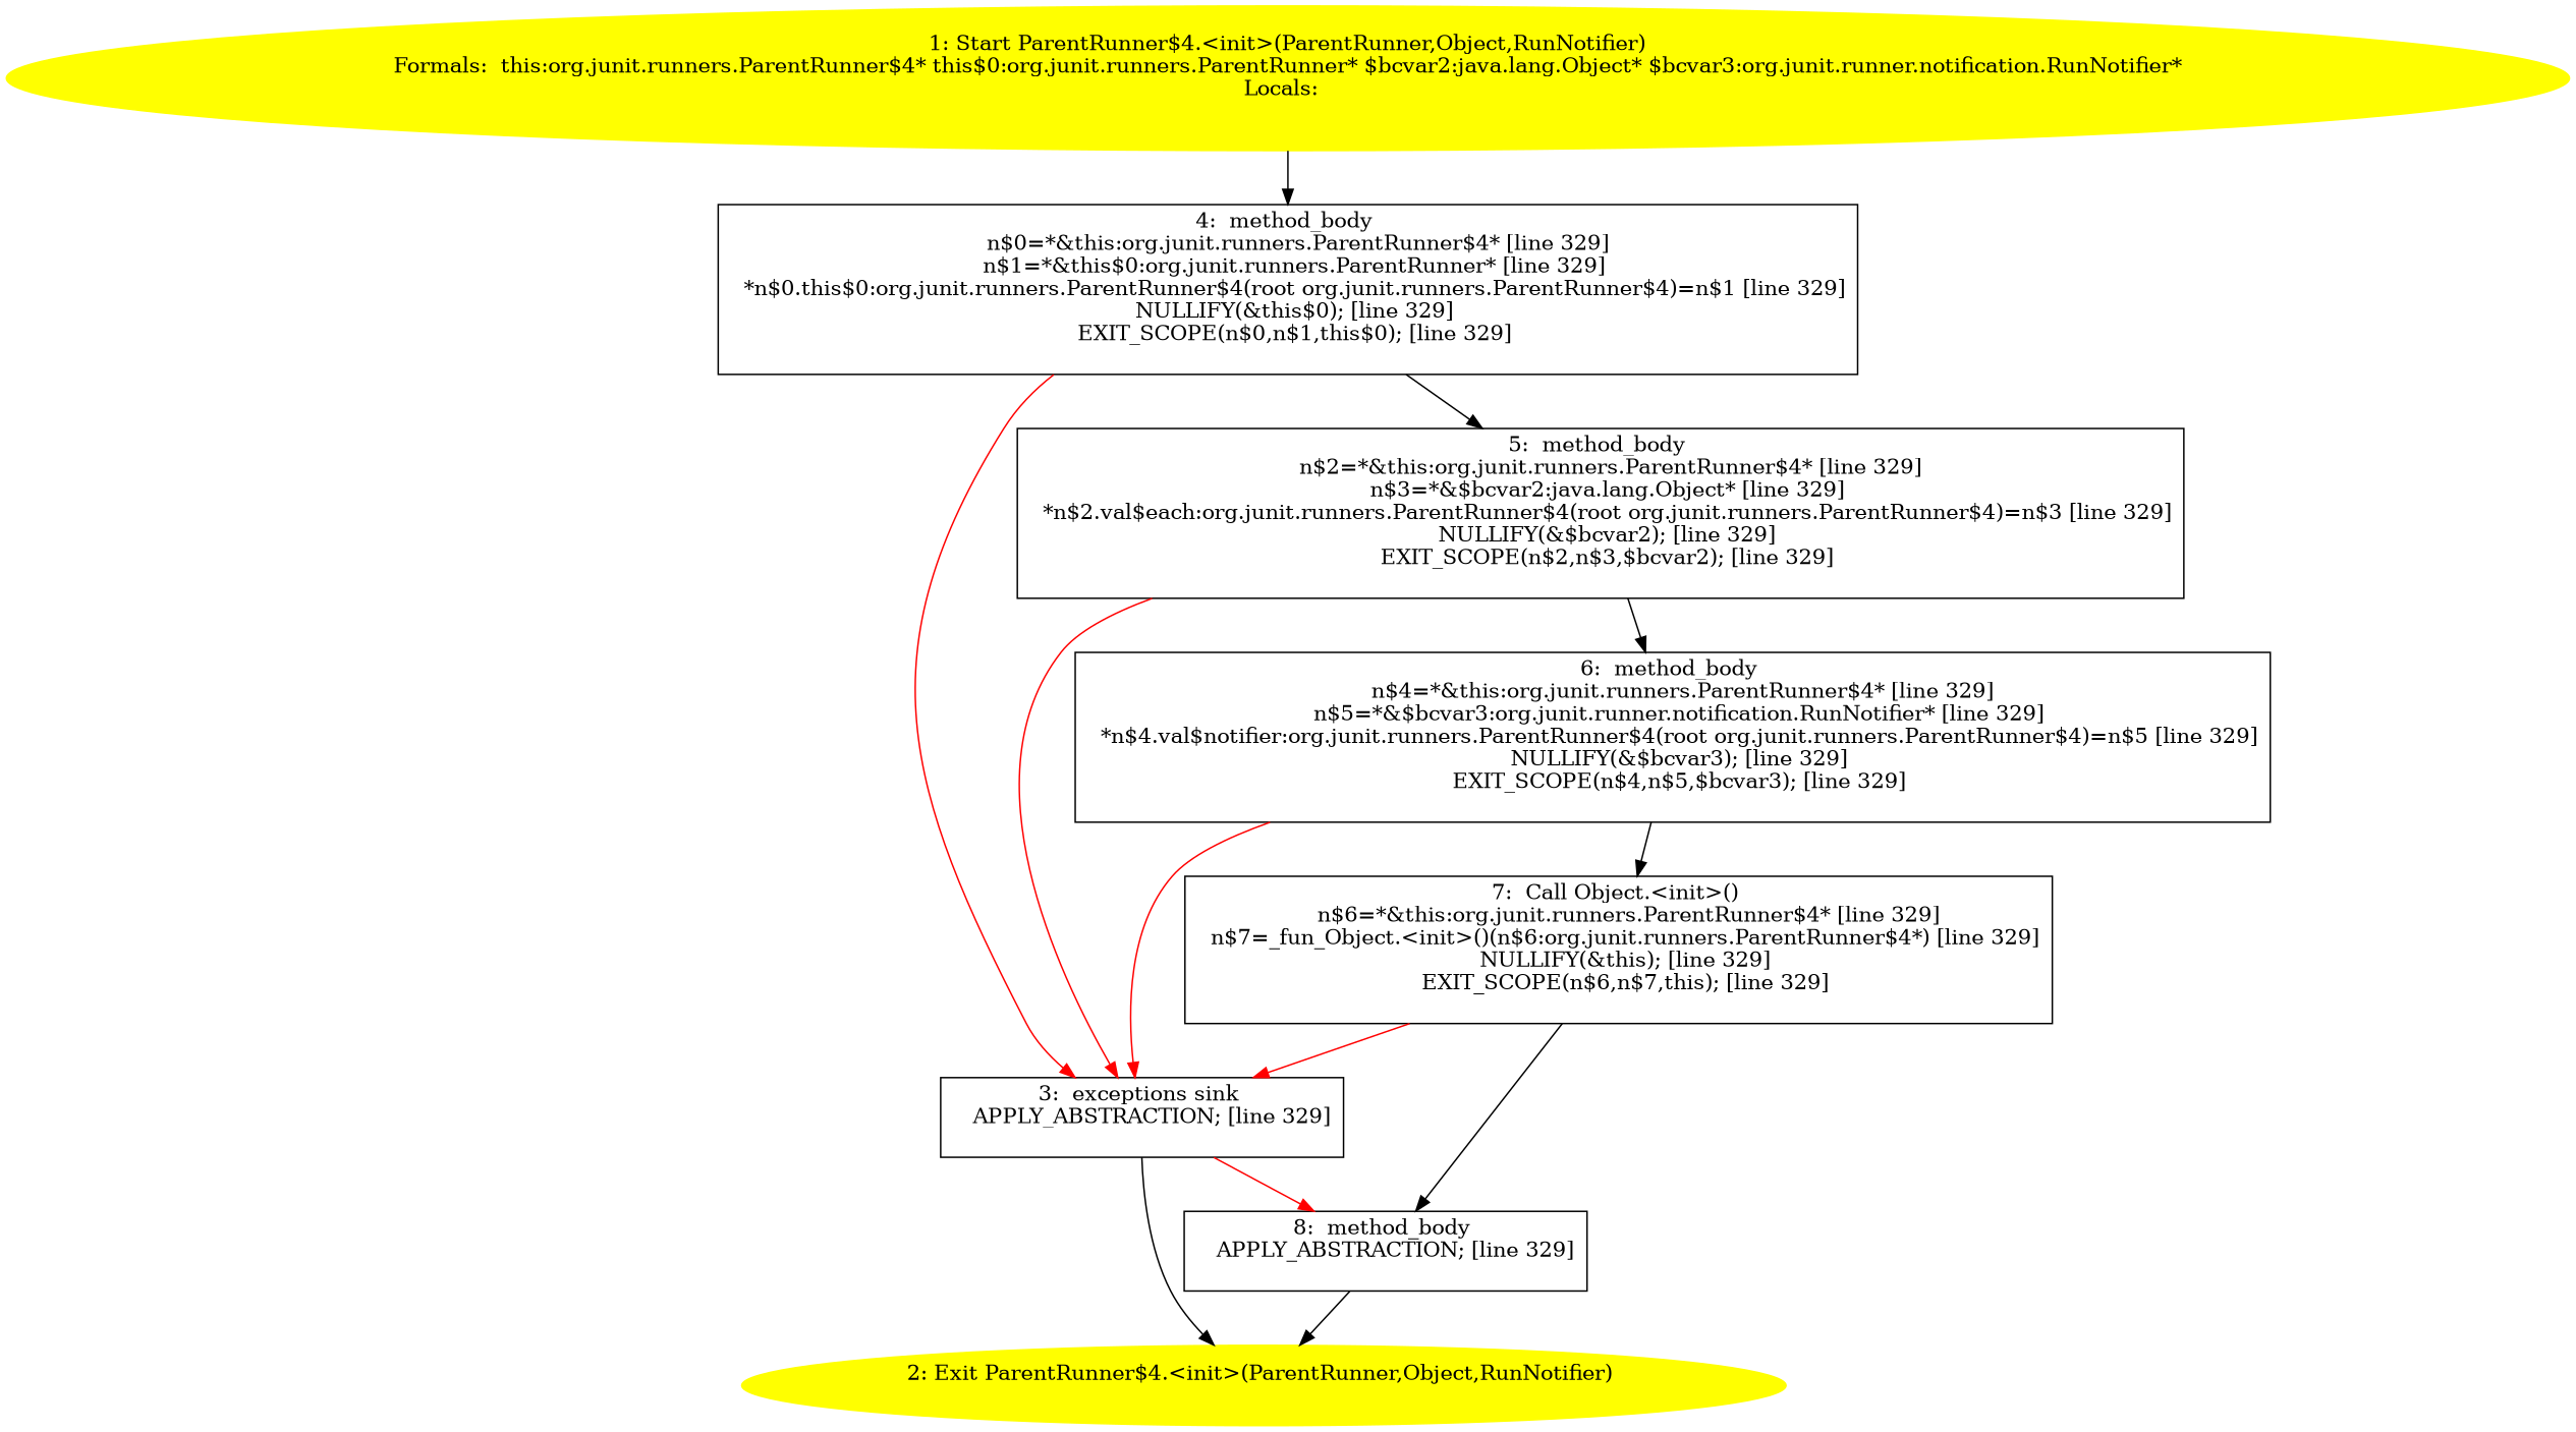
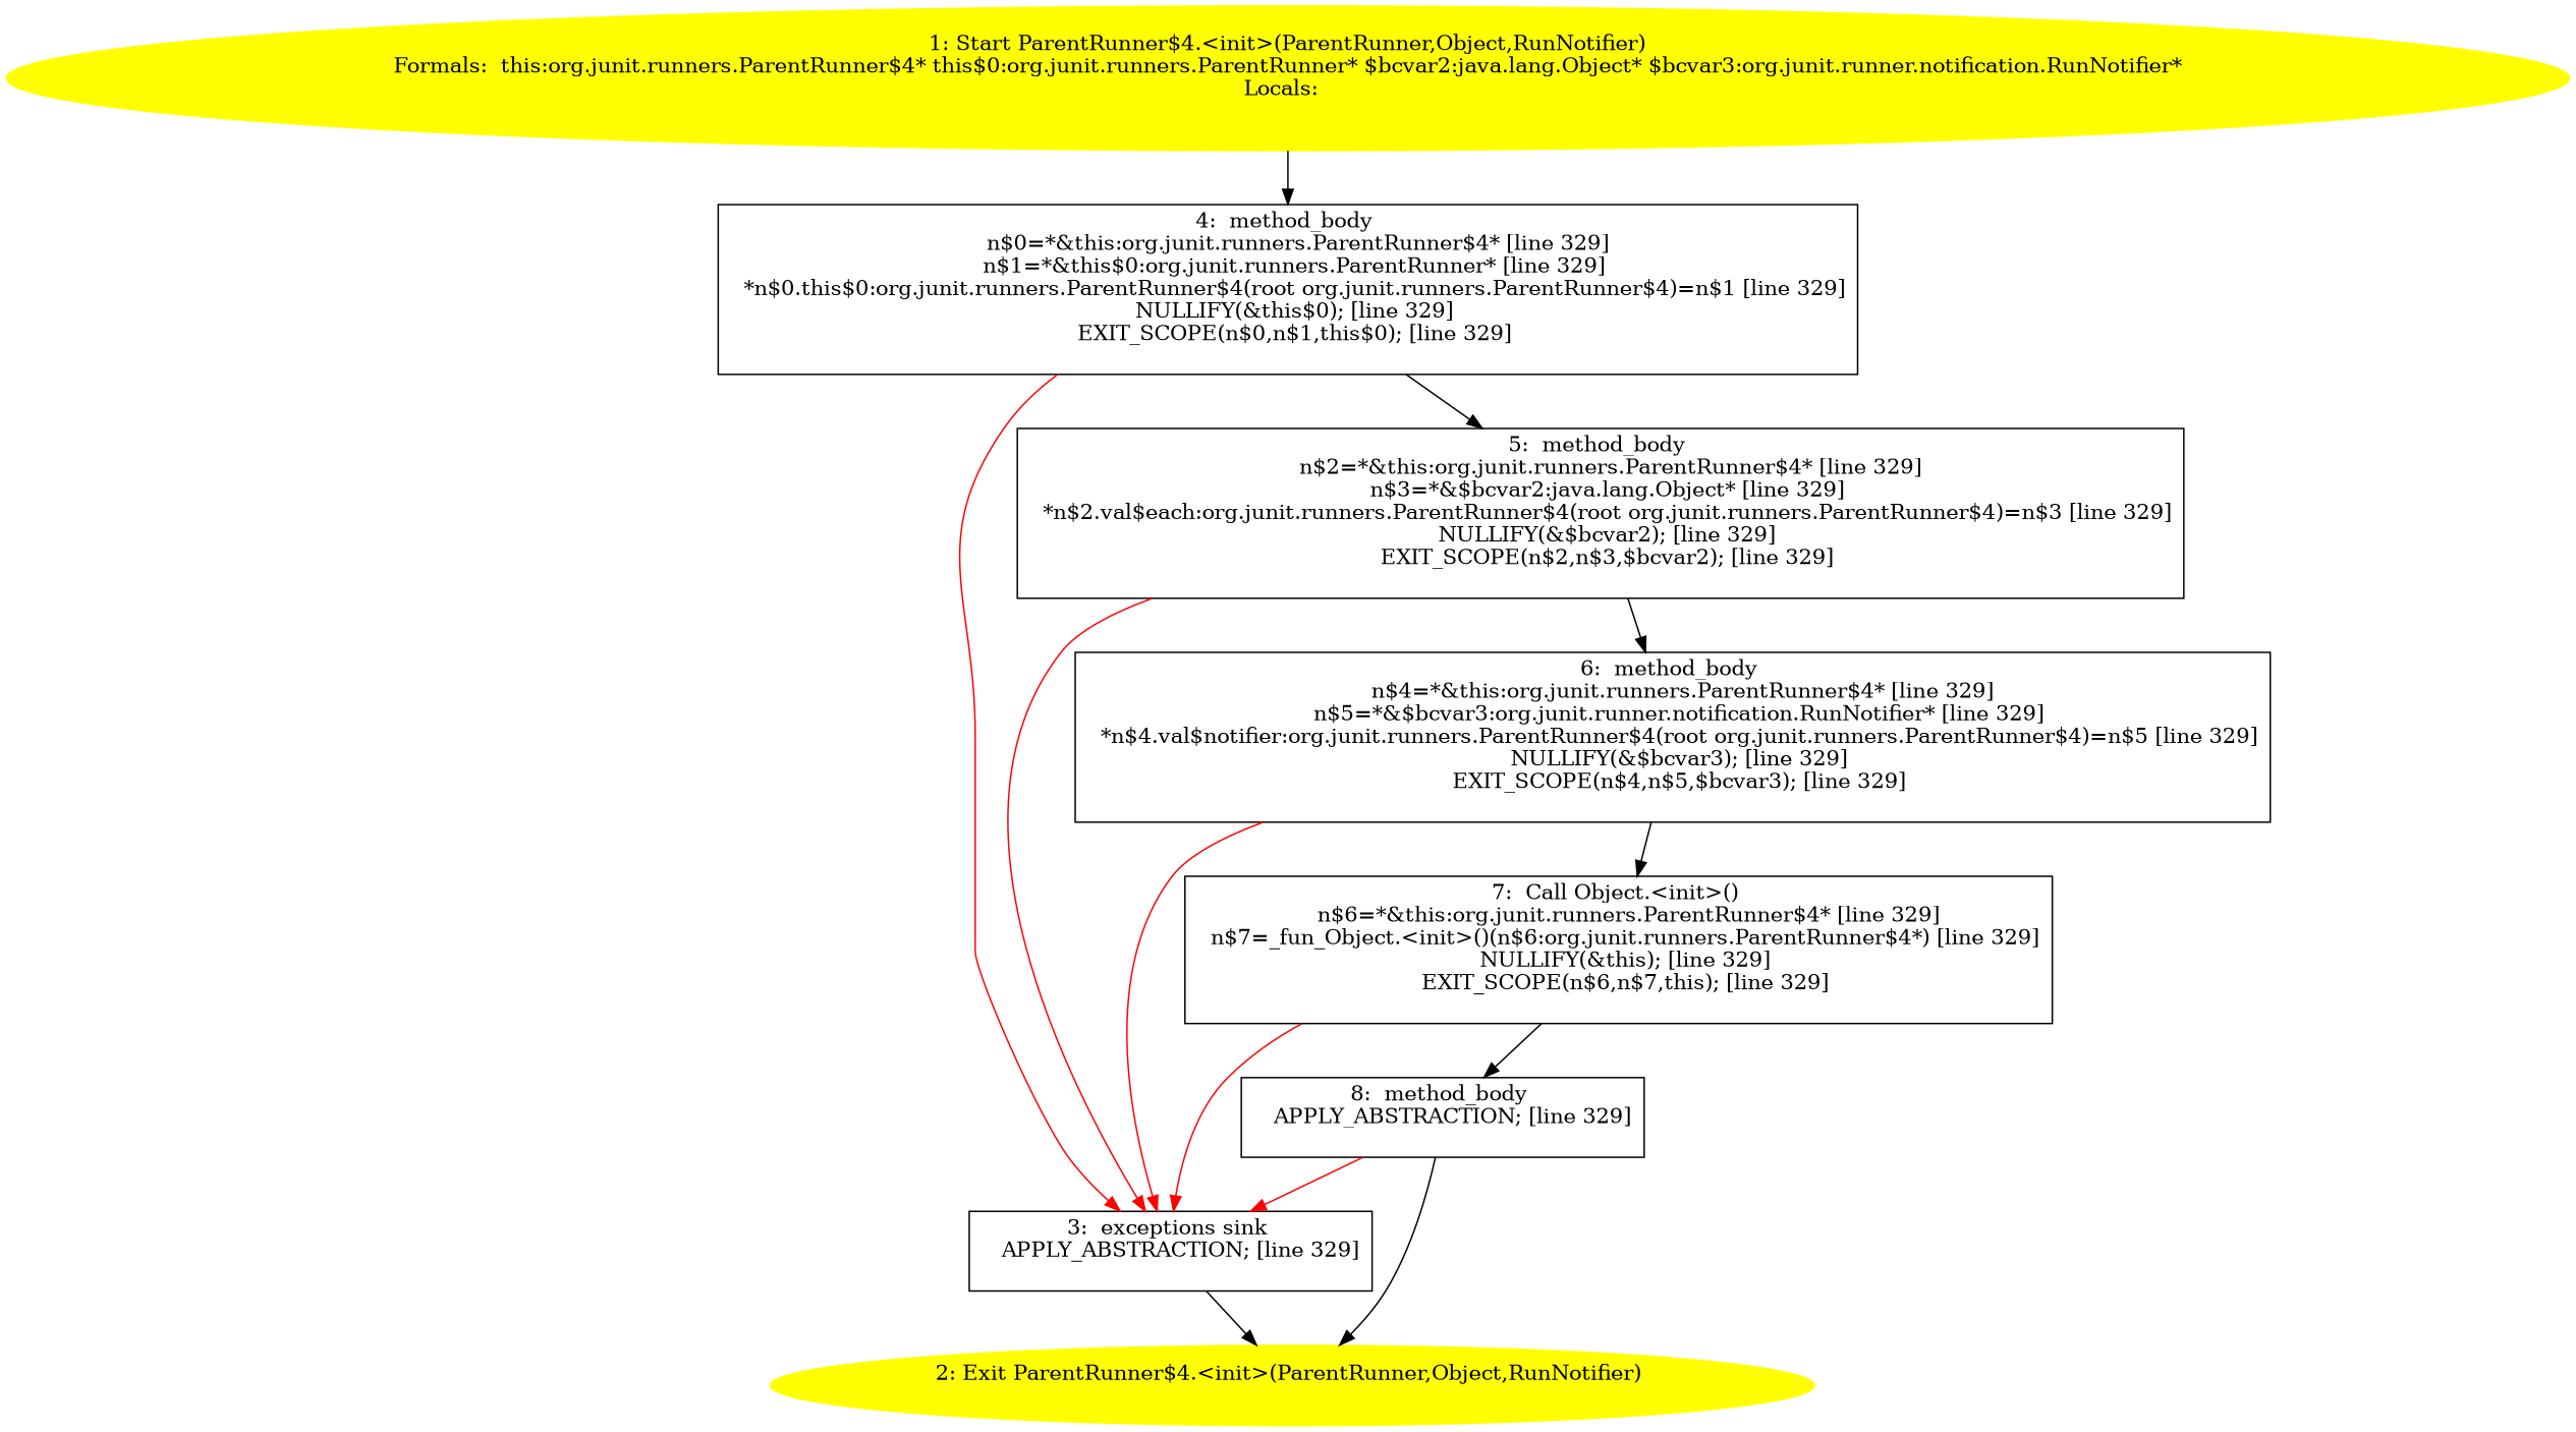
  digraph {
    node [shape=box]
    n1 [color=yellow label="1: Start ParentRunner$4.<init>(ParentRunner,Object,RunNotifier)\nFormals:  this:org.junit.runners.ParentRunner$4* this$0:org.junit.runners.ParentRunner* $bcvar2:java.lang.Object* $bcvar3:org.junit.runner.notification.RunNotifier*\nLocals:  \n  " style=filled shape=""]
    n2 [label="4:  method_body \n   n$0=*&this:org.junit.runners.ParentRunner$4* [line 329]\n  n$1=*&this$0:org.junit.runners.ParentRunner* [line 329]\n  *n$0.this$0:org.junit.runners.ParentRunner$4(root org.junit.runners.ParentRunner$4)=n$1 [line 329]\n  NULLIFY(&this$0); [line 329]\n  EXIT_SCOPE(n$0,n$1,this$0); [line 329]\n "]
    n3 [label="3:  exceptions sink \n   APPLY_ABSTRACTION; [line 329]\n "]
    n4 [label="5:  method_body \n   n$2=*&this:org.junit.runners.ParentRunner$4* [line 329]\n  n$3=*&$bcvar2:java.lang.Object* [line 329]\n  *n$2.val$each:org.junit.runners.ParentRunner$4(root org.junit.runners.ParentRunner$4)=n$3 [line 329]\n  NULLIFY(&$bcvar2); [line 329]\n  EXIT_SCOPE(n$2,n$3,$bcvar2); [line 329]\n "]
    n5 [color=yellow label="2: Exit ParentRunner$4.<init>(ParentRunner,Object,RunNotifier) \n  " style=filled shape=""]
    n6 [label="6:  method_body \n   n$4=*&this:org.junit.runners.ParentRunner$4* [line 329]\n  n$5=*&$bcvar3:org.junit.runner.notification.RunNotifier* [line 329]\n  *n$4.val$notifier:org.junit.runners.ParentRunner$4(root org.junit.runners.ParentRunner$4)=n$5 [line 329]\n  NULLIFY(&$bcvar3); [line 329]\n  EXIT_SCOPE(n$4,n$5,$bcvar3); [line 329]\n "]
    n7 [label="7:  Call Object.<init>() \n   n$6=*&this:org.junit.runners.ParentRunner$4* [line 329]\n  n$7=_fun_Object.<init>()(n$6:org.junit.runners.ParentRunner$4*) [line 329]\n  NULLIFY(&this); [line 329]\n  EXIT_SCOPE(n$6,n$7,this); [line 329]\n "]
    n8 [label="8:  method_body \n   APPLY_ABSTRACTION; [line 329]\n "]
    n1 -> n2
    n2 -> n3 [color=red]
    n2 -> n4
    n3 -> n5
    n4 -> n3 [color=red]
    n4 -> n6
    n6 -> n3 [color=red]
    n6 -> n7
    n7 -> n3 [color=red]
    n7 -> n8
-   n3 -> n8 [color=red]
+   n8 -> n3 [color=red]
    n8 -> n5
  }
